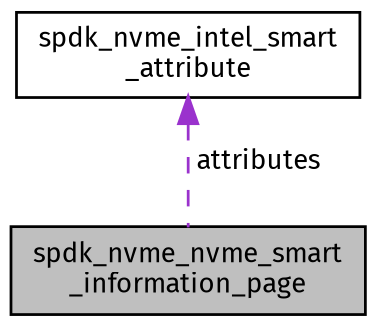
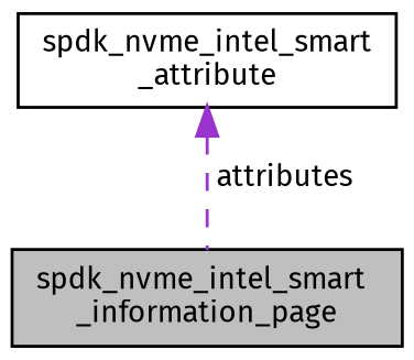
  digraph {
    fontname="Fira Sans"
    node [color=black fontname="Fira Sans" fontsize=10 shape=record style=filled]
-   n1 [fillcolor=grey75 fontcolor=black height=0.2 label="spdk_nvme_nvme_smart\l_information_page" width=0.4]
+   n1 [fillcolor=grey75 fontcolor=black height=0.2 label="spdk_nvme_intel_smart\l_information_page" width=0.4]
    n2 [fillcolor=white height=0.2 label="spdk_nvme_intel_smart\l_attribute" width=0.4]
    n2 -> n1 [color=darkorchid3 dir=back fontname="Fira Sans" fontsize=10 label=" attributes" labelfontname=Helvetica labelfontsize=10 style=dashed]
  }
